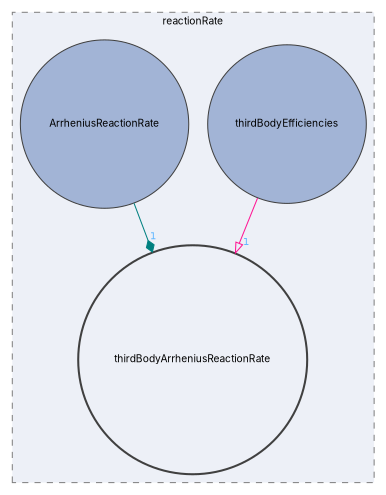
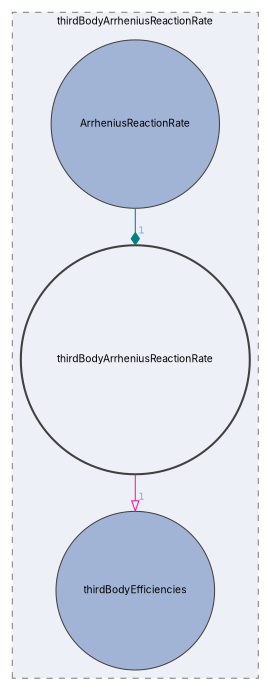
  digraph {
    compound=true
    fontname=Inter
    node [color=grey25 fillcolor="#a2b4d6" fontname=Inter fontsize=10 shape=circle style=filled]
    edge [fontcolor=steelblue1 fontname=Inter fontsize=10 headlabel=1 labeldistance=1.5 labelfontname=Helvetica labelfontsize=10]
    n1 [height=0.2 label=thirdBodyEfficiencies width=0.4]
    n2 [height=0.2 label=ArrheniusReactionRate width=0.4]
    n3 [fillcolor="#edf0f7" height=0.2 label=thirdBodyArrheniusReactionRate style="filled,bold" width=0.4]
    subgraph cluster_1 {
      bgcolor="#edf0f7"
      fontsize=10
-     label=reactionRate
+     label=thirdBodyArrheniusReactionRate
      pencolor=grey50
      style="filled,dashed"
      n1
      n2
      n3
    }
    n2 -> n3 [arrowhead=diamond color=teal]
-   n1 -> n3 [arrowhead=onormal color=deeppink]
+   n3 -> n1 [arrowhead=onormal color=deeppink]
  }
